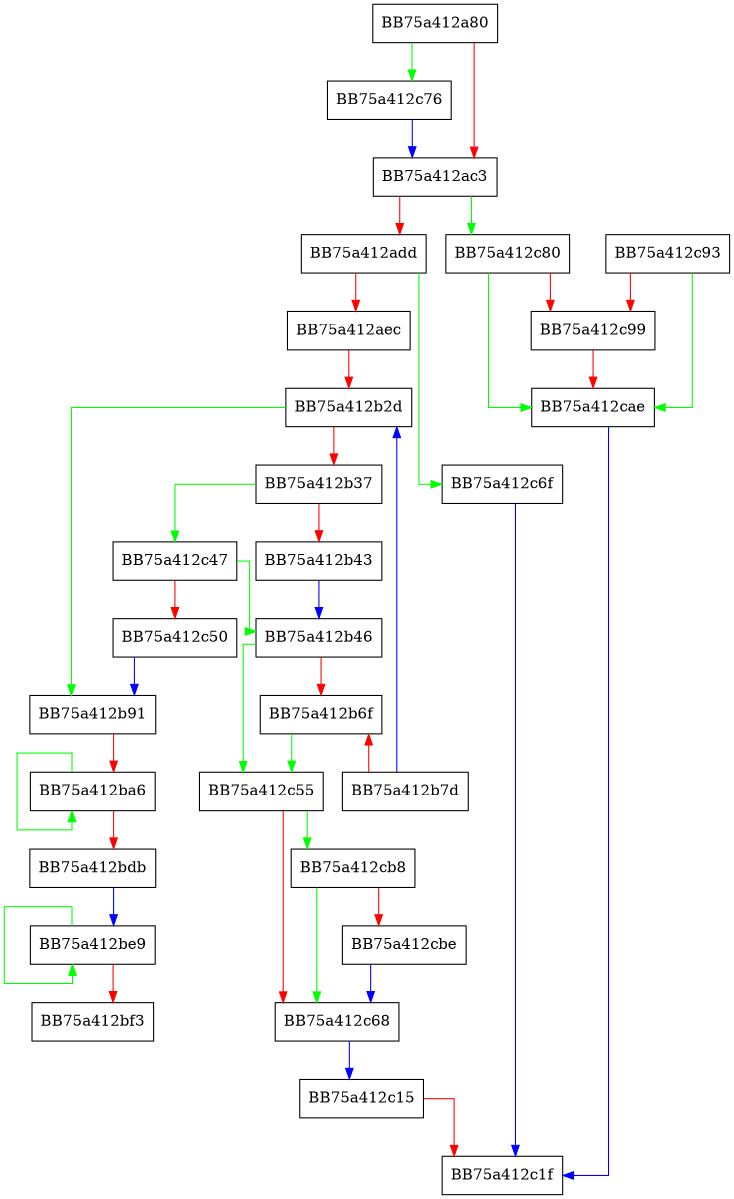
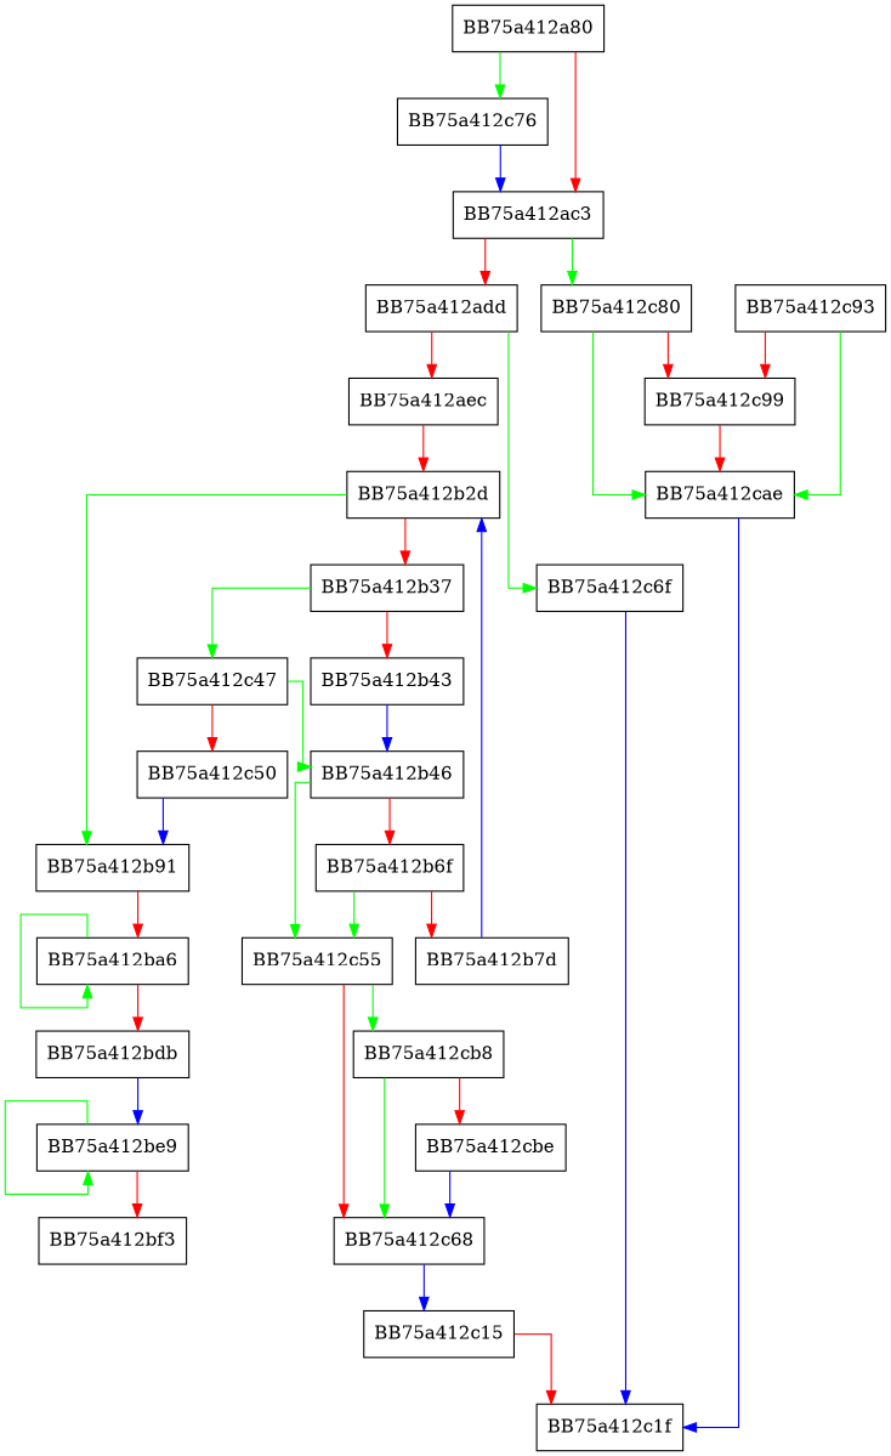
  digraph {
    splines=ortho
    node [shape=box]
    edge [color=red]
    BB75a412a80
    BB75a412c76
    BB75a412ac3
    BB75a412c80
    BB75a412add
    BB75a412cae
    BB75a412c99
    BB75a412c6f
    BB75a412aec
    BB75a412c1f
    BB75a412c93
    BB75a412b2d
    BB75a412b91
    BB75a412b37
    BB75a412ba6
    BB75a412c47
    BB75a412b43
    BB75a412bdb
    BB75a412b46
    BB75a412c50
    BB75a412c55
    BB75a412b6f
    BB75a412cb8
    BB75a412c68
    BB75a412b7d
    BB75a412cbe
    BB75a412c15
    BB75a412be9
    BB75a412bf3
    BB75a412a80 -> BB75a412c76 [color=green]
    BB75a412a80 -> BB75a412ac3
    BB75a412c76 -> BB75a412ac3 [color=blue]
    BB75a412ac3 -> BB75a412c80 [color=green]
    BB75a412ac3 -> BB75a412add
    BB75a412c80 -> BB75a412cae [color=green]
    BB75a412c80 -> BB75a412c99
    BB75a412add -> BB75a412c6f [color=green]
    BB75a412add -> BB75a412aec
    BB75a412cae -> BB75a412c1f [color=blue]
    BB75a412c99 -> BB75a412cae
    BB75a412c6f -> BB75a412c1f [color=blue]
    BB75a412aec -> BB75a412b2d
    BB75a412c93 -> BB75a412cae [color=green]
    BB75a412c93 -> BB75a412c99
    BB75a412b2d -> BB75a412b91 [color=green]
    BB75a412b2d -> BB75a412b37
    BB75a412b91 -> BB75a412ba6
    BB75a412b37 -> BB75a412c47 [color=green]
    BB75a412b37 -> BB75a412b43
    BB75a412ba6 -> BB75a412ba6 [color=green]
    BB75a412ba6 -> BB75a412bdb
    BB75a412c47 -> BB75a412b46 [color=green]
    BB75a412c47 -> BB75a412c50
    BB75a412b43 -> BB75a412b46 [color=blue]
    BB75a412bdb -> BB75a412be9 [color=blue]
    BB75a412b46 -> BB75a412c55 [color=green]
    BB75a412b46 -> BB75a412b6f
    BB75a412c50 -> BB75a412b91 [color=blue]
    BB75a412c55 -> BB75a412cb8 [color=green]
    BB75a412c55 -> BB75a412c68
    BB75a412b6f -> BB75a412c55 [color=green]
-   BB75a412b7d -> BB75a412b6f
+   BB75a412b6f -> BB75a412b7d
    BB75a412cb8 -> BB75a412c68 [color=green]
    BB75a412cb8 -> BB75a412cbe
    BB75a412c68 -> BB75a412c15 [color=blue]
    BB75a412b7d -> BB75a412b2d [color=blue]
    BB75a412cbe -> BB75a412c68 [color=blue]
    BB75a412c15 -> BB75a412c1f
    BB75a412be9 -> BB75a412be9 [color=green]
    BB75a412be9 -> BB75a412bf3
  }
